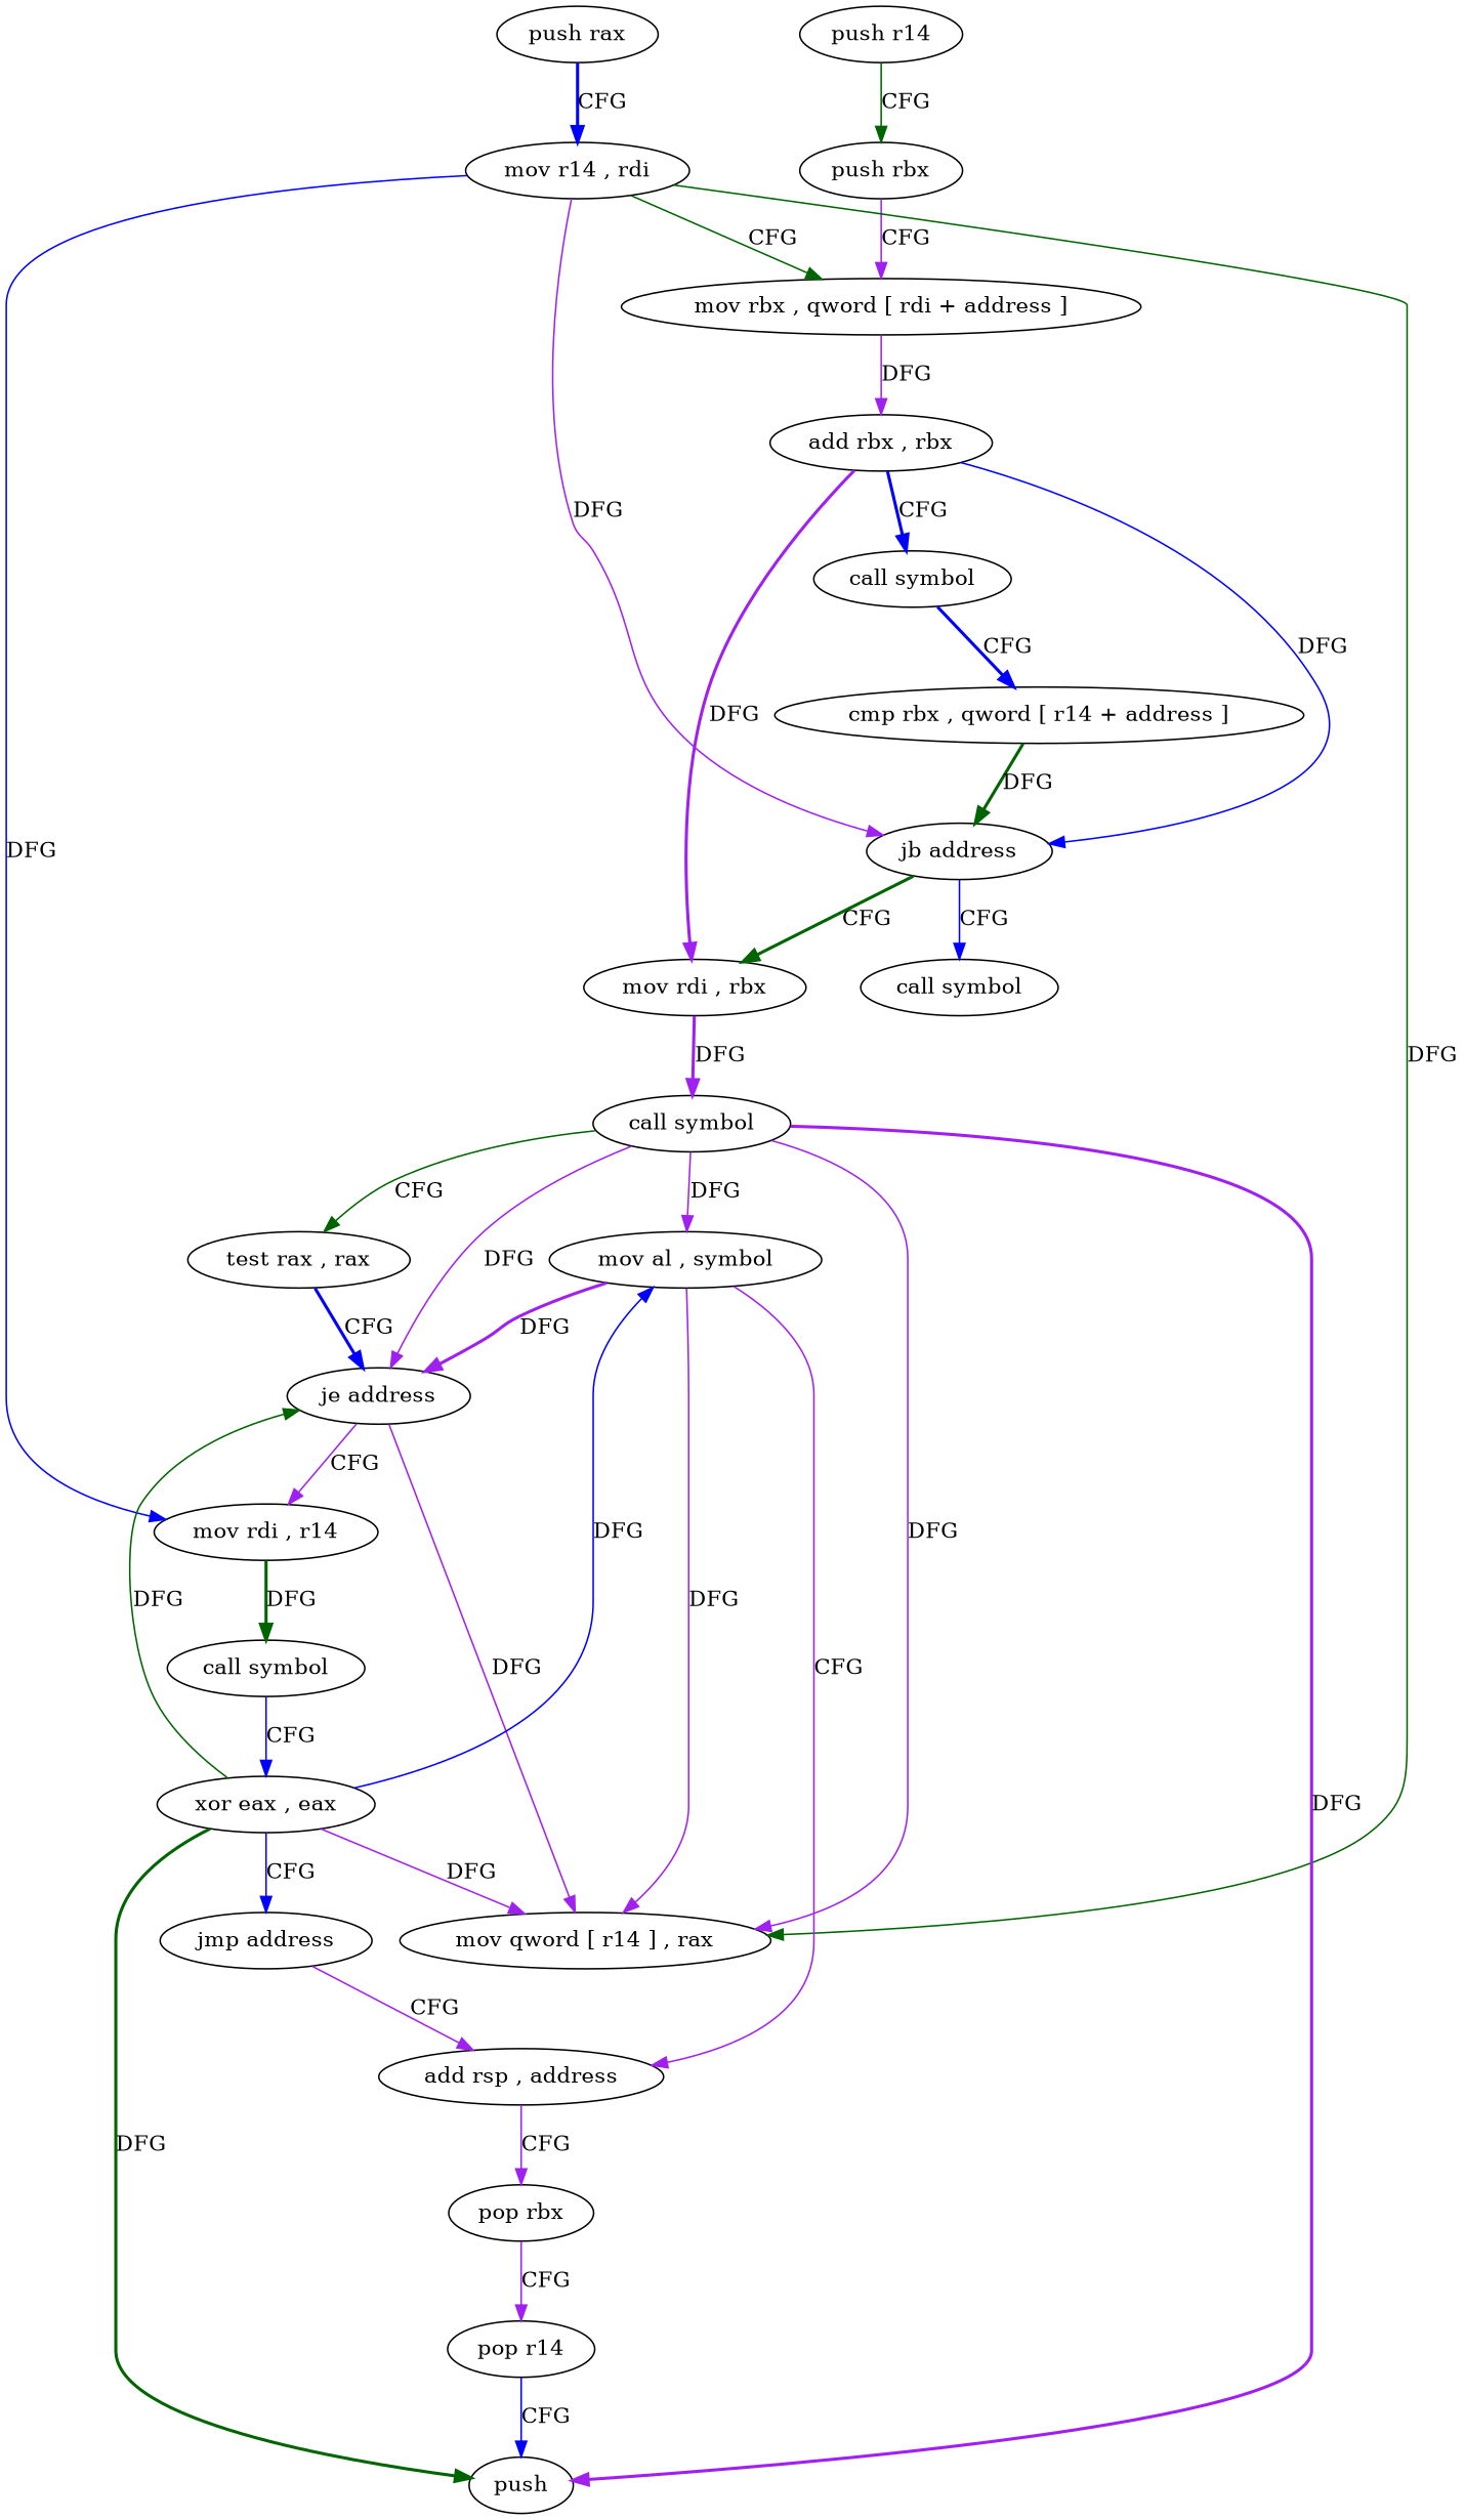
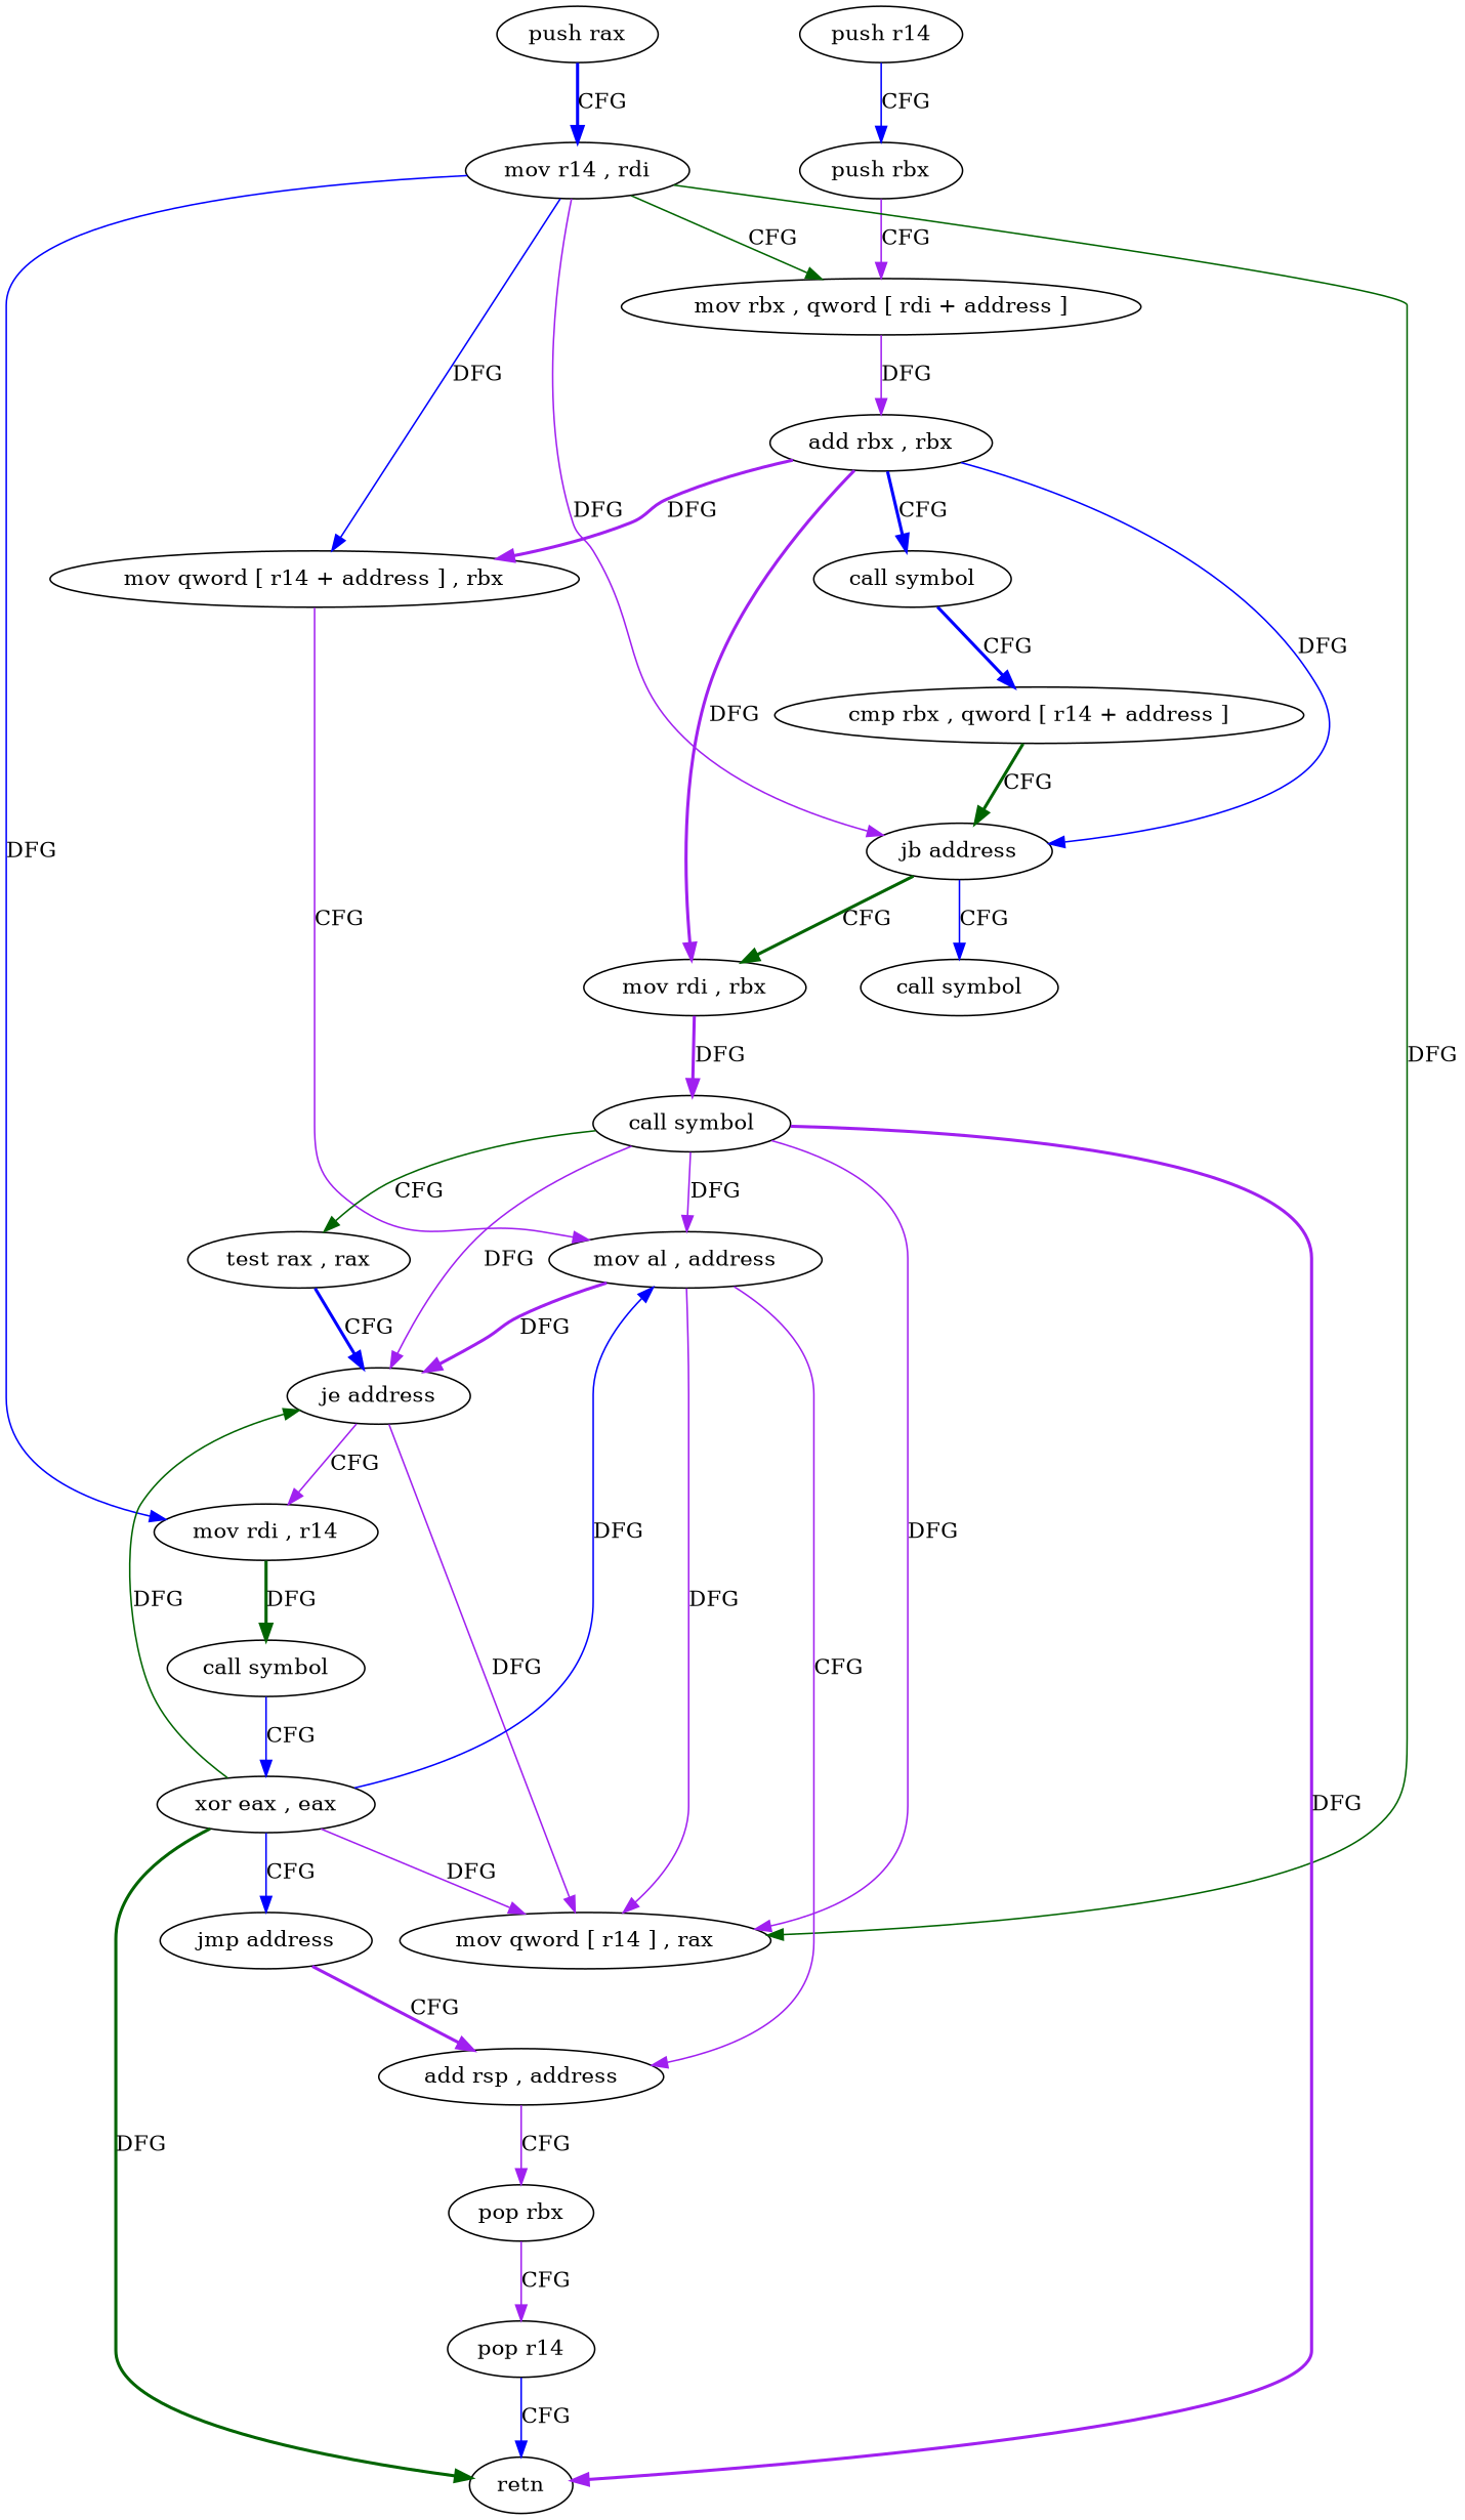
  digraph {
    edge [color=purple style=solid]
    n1 [label="push r14"]
    n2 [label="push rbx"]
    n3 [label="mov rbx , qword [ rdi + address ]"]
    n4 [label="push rax"]
    n5 [label="mov r14 , rdi"]
    n6 [label="jb address"]
    n7 [label="mov rdi , r14"]
    n8 [label="mov qword [ r14 ] , rax"]
+   n9 [label="mov qword [ r14 + address ] , rbx"]
    n10 [label="add rbx , rbx"]
    n11 [label="mov rdi , rbx"]
    n12 [label="call symbol"]
    n13 [label="call symbol"]
-   n14 [label="mov al , symbol"]
+   n14 [label="mov al , address"]
    n15 [label="call symbol"]
    n16 [label="cmp rbx , qword [ r14 + address ]"]
    n17 [label="call symbol"]
    n18 [label="test rax , rax"]
    n19 [label="je address"]
-   n20 [label=push]
+   n20 [label=retn]
    n21 [label="xor eax , eax"]
    n22 [label="add rsp , address"]
    n23 [label="pop rbx"]
    n24 [label="pop r14"]
    n25 [label="jmp address"]
-   n1 -> n2 [color=darkgreen label=CFG]
+   n1 -> n2 [color=blue label=CFG]
    n2 -> n3 [label=CFG]
    n3 -> n10 [label=DFG]
    n4 -> n5 [color=blue label=CFG style=bold]
    n5 -> n3 [color=darkgreen label=CFG]
    n5 -> n6 [label=DFG]
    n5 -> n7 [color=blue label=DFG]
    n5 -> n8 [color=darkgreen label=DFG]
+   n5 -> n9 [color=blue label=DFG]
    n6 -> n11 [color=darkgreen label=CFG style=bold]
    n6 -> n12 [color=blue label=CFG]
    n7 -> n13 [color=darkgreen label=DFG style=bold]
+   n9 -> n14 [label=CFG]
    n10 -> n6 [color=blue label=DFG]
+   n10 -> n9 [label=DFG style=bold]
    n10 -> n11 [label=DFG style=bold]
    n10 -> n15 [color=blue label=CFG style=bold]
    n11 -> n17 [label=DFG style=bold]
    n13 -> n21 [color=blue label=CFG]
    n14 -> n8 [label=DFG]
    n14 -> n19 [label=DFG style=bold]
    n14 -> n22 [label=CFG]
    n15 -> n16 [color=blue label=CFG style=bold]
-   n16 -> n6 [color=darkgreen label=DFG style=bold]
+   n16 -> n6 [color=darkgreen label=CFG style=bold]
    n17 -> n8 [label=DFG]
    n17 -> n14 [label=DFG]
    n17 -> n18 [color=darkgreen label=CFG]
    n17 -> n19 [label=DFG]
    n17 -> n20 [label=DFG style=bold]
    n18 -> n19 [color=blue label=CFG style=bold]
    n19 -> n7 [label=CFG]
    n19 -> n8 [label=DFG]
    n21 -> n8 [label=DFG]
    n21 -> n14 [color=blue label=DFG]
    n21 -> n19 [color=darkgreen label=DFG]
    n21 -> n20 [color=darkgreen label=DFG style=bold]
    n21 -> n25 [color=blue label=CFG]
    n22 -> n23 [label=CFG]
    n23 -> n24 [label=CFG]
    n24 -> n20 [color=blue label=CFG]
-   n25 -> n22 [label=CFG]
+   n25 -> n22 [label=CFG style=bold]
  }
